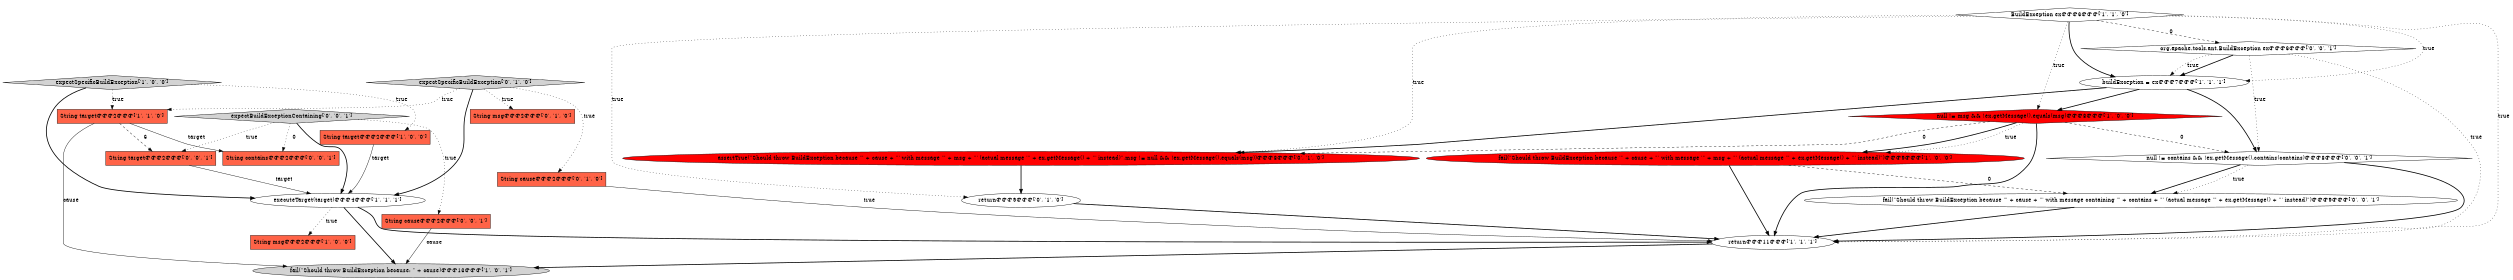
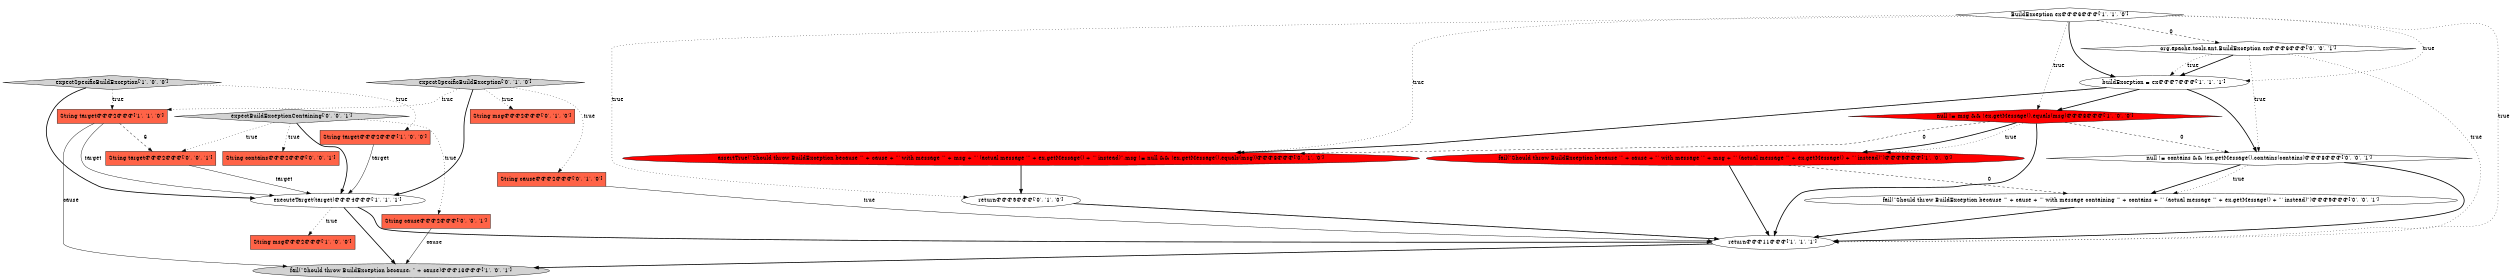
  digraph {
    node [fillcolor=white shape=ellipse style=filled]
    edge [style=bold]
    n1 [label="return@@@9@@@['0', '1', '0']"]
    n2 [label="return@@@11@@@['1', '1', '1']"]
    n3 [fillcolor=lightgray label="fail(\"Should throw BuildException because: \" + cause)@@@13@@@['1', '0', '1']"]
    n4 [label="org.apache.tools.ant.BuildException ex@@@6@@@['0', '0', '1']" shape=diamond]
    n5 [label="null != contains && !ex.getMessage().contains(contains)@@@8@@@['0', '0', '1']" shape=diamond]
    n6 [label="buildException = ex@@@7@@@['1', '1', '1']"]
    n7 [label="fail(\"Should throw BuildException because '\" + cause + \"' with message containing '\" + contains + \"' (actual message '\" + ex.getMessage() + \"' instead)\")@@@9@@@['0', '0', '1']"]
    n8 [fillcolor=red label="null != msg && !ex.getMessage().equals(msg)@@@8@@@['1', '0', '0']" shape=diamond]
    n9 [fillcolor=red label="assertTrue(\"Should throw BuildException because '\" + cause + \"' with message '\" + msg + \"' (actual message '\" + ex.getMessage() + \"' instead)\",msg != null && !ex.getMessage().equals(msg))@@@8@@@['0', '1', '0']"]
    n10 [label="executeTarget(target)@@@4@@@['1', '1', '1']"]
    n11 [fillcolor=tomato label="String msg@@@2@@@['1', '0', '0']" shape=box]
    n12 [fillcolor=tomato label="String contains@@@2@@@['0', '0', '1']" shape=box]
    n13 [fillcolor=lightgray label="expectSpecificBuildException['1', '0', '0']" shape=diamond]
    n14 [fillcolor=tomato label="String target@@@2@@@['1', '0', '0']" shape=box]
    n15 [fillcolor=tomato label="String target@@@2@@@['1', '1', '0']" shape=box]
    n16 [fillcolor=tomato label="String target@@@2@@@['0', '0', '1']" shape=box]
    n17 [fillcolor=tomato label="String msg@@@2@@@['0', '1', '0']" shape=box]
    n18 [fillcolor=red label="fail(\"Should throw BuildException because '\" + cause + \"' with message '\" + msg + \"' (actual message '\" + ex.getMessage() + \"' instead)\")@@@9@@@['1', '0', '0']"]
    n19 [fillcolor=tomato label="String cause@@@2@@@['0', '1', '0']" shape=box]
    n20 [fillcolor=tomato label="String cause@@@2@@@['0', '0', '1']" shape=box]
    n21 [fillcolor=lightgray label="expectBuildExceptionContaining['0', '0', '1']" shape=diamond]
    n22 [fillcolor=lightgray label="expectSpecificBuildException['0', '1', '0']" shape=diamond]
    n23 [label="BuildException ex@@@6@@@['1', '1', '0']" shape=diamond]
    n1 -> n2
    n2 -> n3
    n4 -> n2 [label=true style=dotted]
    n4 -> n5 [label=true style=dotted]
    n4 -> n6
    n4 -> n6 [label=true style=dotted]
    n5 -> n2
    n5 -> n7
    n5 -> n7 [label=true style=dotted]
    n6 -> n5
    n6 -> n8
    n6 -> n9
    n7 -> n2
    n8 -> n2
    n8 -> n5 [label=0 style=dashed]
    n8 -> n9 [label=0 style=dashed]
    n8 -> n18
    n8 -> n18 [label=true style=dotted]
    n9 -> n1
    n10 -> n2
    n10 -> n3
    n10 -> n11 [label=true style=dotted]
    n13 -> n10
    n13 -> n14 [label=true style=dotted]
    n13 -> n15 [label=true style=dotted]
    n14 -> n10 [label=target style=solid]
    n15 -> n3 [label=cause style=solid]
-   n15 -> n12 [label=target style=solid]
+   n15 -> n10 [label=target style=solid]
    n15 -> n16 [label=6 style=dashed]
    n16 -> n10 [label=target style=solid]
    n18 -> n2
    n18 -> n7 [label=0 style=dashed]
    n19 -> n2 [label=true style=solid]
    n20 -> n3 [label=cause style=solid]
    n21 -> n10
-   n21 -> n12 [label=0 style=dotted]
+   n21 -> n12 [label=true style=dotted]
    n21 -> n16 [label=true style=dotted]
    n21 -> n20 [label=true style=dotted]
    n22 -> n10
    n22 -> n15 [label=true style=dotted]
    n22 -> n17 [label=true style=dotted]
    n22 -> n19 [label=true style=dotted]
    n23 -> n1 [label=true style=dotted]
    n23 -> n2 [label=true style=dotted]
    n23 -> n4 [label=0 style=dashed]
    n23 -> n6 [label=true style=dotted]
    n23 -> n6
    n23 -> n8 [label=true style=dotted]
    n23 -> n9 [label=true style=dotted]
  }
